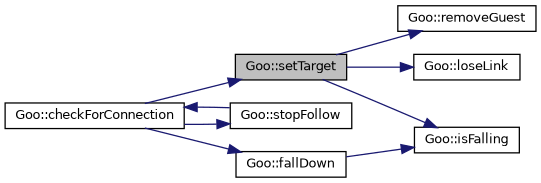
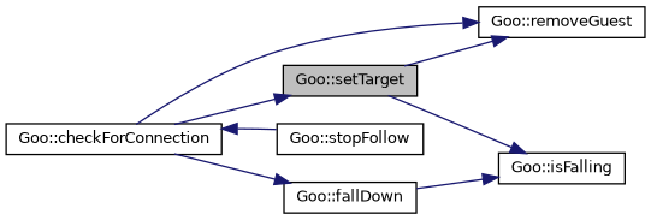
  digraph {
    rankdir=LR
    node [color=black fillcolor=white fontname=Helvetica fontsize=10 shape=record style=filled]
    edge [color=midnightblue fontname=Helvetica fontsize=10 labelfontname=Helvetica labelfontsize=10 style=solid]
    n1 [fillcolor=grey75 fontcolor=black height=0.2 label="Goo::setTarget" width=0.4]
    n2 [height=0.2 label="Goo::removeGuest" width=0.4]
    n3 [height=0.2 label="Goo::isFalling" width=0.4]
-   n4 [height=0.2 label="Goo::loseLink" width=0.4]
    n5 [height=0.2 label="Goo::checkForConnection" width=0.4]
    n6 [height=0.2 label="Goo::stopFollow" width=0.4]
    n7 [height=0.2 label="Goo::fallDown" width=0.4]
    n1 -> n2
    n1 -> n3
-   n1 -> n4
    n5 -> n1
-   n5 -> n6
+   n5 -> n2
    n5 -> n7
    n6 -> n5
    n7 -> n3
  }
